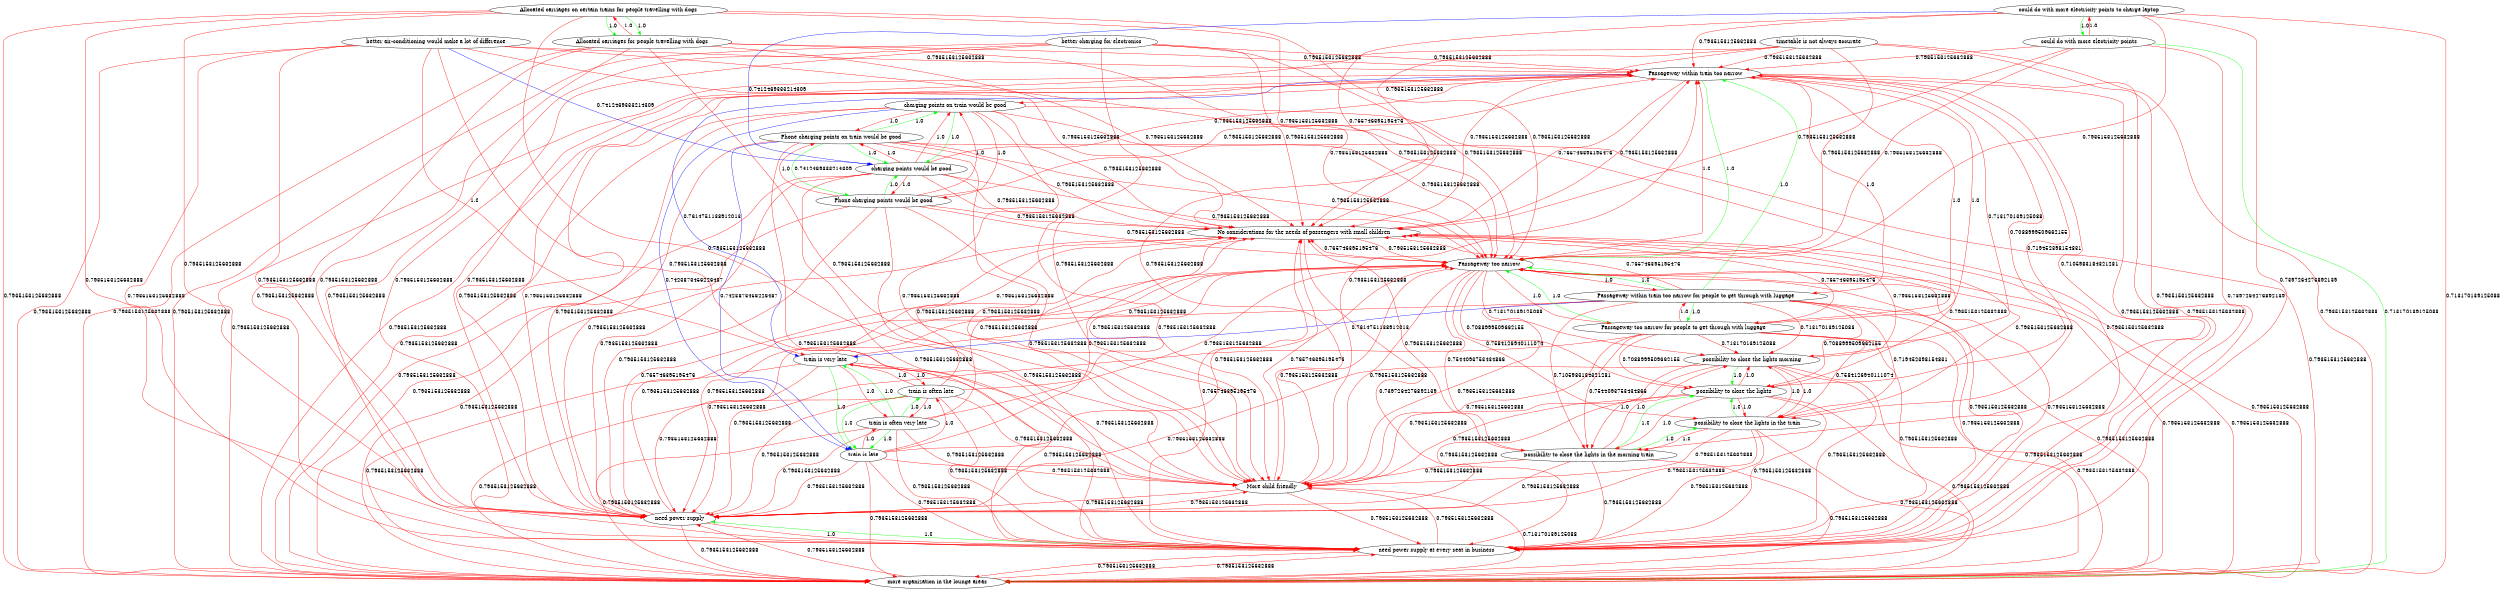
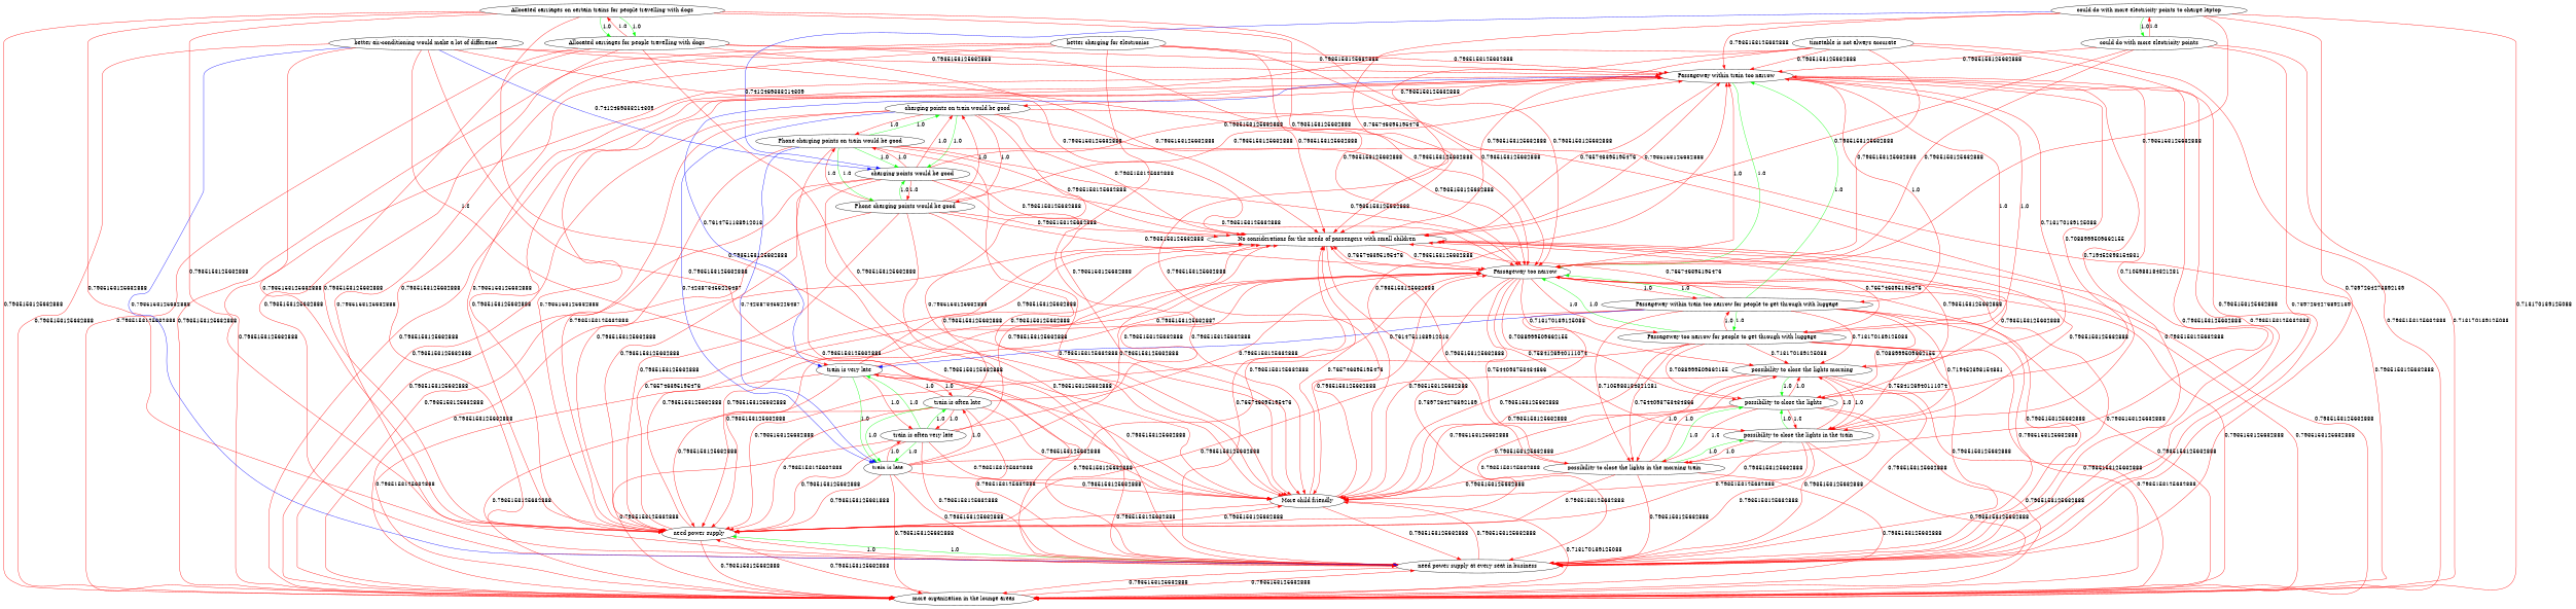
  digraph {
    edge [color=red]
    "Allocated carriages on certain trains for people travelling with dogs"
    "Allocated carriages for people travelling with dogs"
    "More child friendly"
    "No considerations for the needs of passengers with small children"
    "Passageway too narrow"
    "more organization in the lounge areas"
    "need power supply at every seat in business"
    "need power supply"
    "Passageway within train too narrow"
    "Passageway within train too narrow for people to get through with luggage"
    "Passageway too narrow for people to get through with luggage"
    "possibility to close the lights in the morning train"
    "possibility to close the lights in the train"
    "possibility to close the lights"
    "possibility to close the lights morning"
    "train is very late"
    "charging points on train would be good"
    "train is late"
    "train is often very late"
    "train is often late"
    "Phone charging points on train would be good"
    "Phone charging points would be good"
    "charging points would be good"
    "better air-conditioning would make a lot of difference"
    "better charging for electronics"
    "could do with more electricity points to charge laptop"
    "could do with more electricity points"
    "timetable is not always accurate"
    "Allocated carriages on certain trains for people travelling with dogs" -> "Allocated carriages for people travelling with dogs" [color=green label=1.0]
    "Allocated carriages on certain trains for people travelling with dogs" -> "Allocated carriages for people travelling with dogs" [color=green label=1.0]
    "Allocated carriages on certain trains for people travelling with dogs" -> "More child friendly" [label=0.7935153125632888]
    "Allocated carriages on certain trains for people travelling with dogs" -> "No considerations for the needs of passengers with small children" [label=0.7935153125632888]
    "Allocated carriages on certain trains for people travelling with dogs" -> "Passageway too narrow" [label=0.7935153125632888]
    "Allocated carriages on certain trains for people travelling with dogs" -> "more organization in the lounge areas" [label=0.7935153125632888]
    "Allocated carriages on certain trains for people travelling with dogs" -> "need power supply at every seat in business" [label=0.7935153125632888]
    "Allocated carriages on certain trains for people travelling with dogs" -> "need power supply" [label=0.7935153125632888]
    "Allocated carriages for people travelling with dogs" -> "Allocated carriages on certain trains for people travelling with dogs" [label=1.0]
    "Allocated carriages for people travelling with dogs" -> "More child friendly" [label=0.7935153125632888]
    "Allocated carriages for people travelling with dogs" -> "No considerations for the needs of passengers with small children" [label=0.7935153125632888]
    "Allocated carriages for people travelling with dogs" -> "Passageway too narrow" [label=0.7935153125632888]
    "Allocated carriages for people travelling with dogs" -> "more organization in the lounge areas" [label=0.7935153125632888]
    "Allocated carriages for people travelling with dogs" -> "need power supply at every seat in business" [label=0.7935153125632888]
    "Allocated carriages for people travelling with dogs" -> "need power supply" [label=0.7935153125632888]
    "Allocated carriages for people travelling with dogs" -> "Passageway within train too narrow" [label=0.7935153125632888]
    "More child friendly" -> "No considerations for the needs of passengers with small children" [label=0.765746395195476]
    "More child friendly" -> "Passageway too narrow" [label=0.7935153125632888]
    "More child friendly" -> "more organization in the lounge areas" [label=0.713170139125088]
    "More child friendly" -> "need power supply at every seat in business" [label=0.7935153125632888]
    "More child friendly" -> "need power supply" [label=0.7935153125632888]
    "More child friendly" -> "Passageway within train too narrow" [label=0.7935153125632888]
    "No considerations for the needs of passengers with small children" -> "Passageway too narrow" [label=0.7935153125632888]
    "No considerations for the needs of passengers with small children" -> "more organization in the lounge areas" [label=0.7935153125632888]
    "No considerations for the needs of passengers with small children" -> "need power supply at every seat in business" [label=0.7397264276892139]
    "No considerations for the needs of passengers with small children" -> "Passageway within train too narrow" [label=0.7935153125632888]
    "Passageway too narrow" -> "More child friendly" [label=0.7935153125632888]
    "Passageway too narrow" -> "No considerations for the needs of passengers with small children" [label=0.765746395195476]
    "Passageway too narrow" -> "more organization in the lounge areas" [label=0.7935153125632888]
    "Passageway too narrow" -> "need power supply at every seat in business" [label=0.7935153125632888]
    "Passageway too narrow" -> "need power supply" [label=0.7935153125632888]
    "Passageway too narrow" -> "Passageway within train too narrow" [label=1.0]
    "Passageway too narrow" -> "Passageway within train too narrow for people to get through with luggage" [label=1.0]
    "Passageway too narrow" -> "Passageway too narrow for people to get through with luggage" [label=1.0]
    "Passageway too narrow" -> "possibility to close the lights in the morning train" [label=0.7544093753434866]
    "Passageway too narrow" -> "possibility to close the lights in the train" [label=0.7584126940111074]
    "Passageway too narrow" -> "possibility to close the lights" [label=0.7088999509662155]
    "Passageway too narrow" -> "possibility to close the lights morning" [label=0.713170139125088]
    "more organization in the lounge areas" -> "No considerations for the needs of passengers with small children" [label=0.7935153125632888]
    "more organization in the lounge areas" -> "Passageway too narrow" [label=0.7935153125632888]
    "more organization in the lounge areas" -> "need power supply at every seat in business" [label=0.7935153125632888]
    "more organization in the lounge areas" -> "need power supply" [label=0.7935153125632888]
    "more organization in the lounge areas" -> "Passageway within train too narrow" [label=0.7935153125632888]
    "need power supply at every seat in business" -> "More child friendly" [label=0.7935153125632888]
    "need power supply at every seat in business" -> "No considerations for the needs of passengers with small children" [label=0.765746395195476]
    "need power supply at every seat in business" -> "Passageway too narrow" [label=0.7935153125632888]
    "need power supply at every seat in business" -> "more organization in the lounge areas" [label=0.7935153125632888]
    "need power supply at every seat in business" -> "need power supply" [color=green label=1.0]
    "need power supply at every seat in business" -> "Passageway within train too narrow" [label=0.7935153125632888]
    "need power supply" -> "More child friendly" [label=0.7935153125632888]
    "need power supply" -> "No considerations for the needs of passengers with small children" [label=0.765746395195476]
    "need power supply" -> "Passageway too narrow" [label=0.7935153125632888]
    "need power supply" -> "more organization in the lounge areas" [label=0.7935153125632888]
    "need power supply" -> "need power supply at every seat in business" [label=1.0]
    "need power supply" -> "Passageway within train too narrow" [label=0.7935153125632888]
    "Passageway within train too narrow" -> "No considerations for the needs of passengers with small children" [label=0.765746395195476]
    "Passageway within train too narrow" -> "Passageway too narrow" [color=green label=1.0]
    "Passageway within train too narrow" -> "more organization in the lounge areas" [label=0.7935153125632888]
    "Passageway within train too narrow" -> "need power supply at every seat in business" [label=0.7935153125632888]
    "Passageway within train too narrow" -> "need power supply" [label=0.7935153125632888]
    "Passageway within train too narrow" -> "Passageway within train too narrow for people to get through with luggage" [label=1.0]
    "Passageway within train too narrow" -> "Passageway too narrow for people to get through with luggage" [label=1.0]
    "Passageway within train too narrow" -> "possibility to close the lights in the morning train" [label=0.7105983184321281]
    "Passageway within train too narrow" -> "possibility to close the lights in the train" [label=0.719452398154831]
    "Passageway within train too narrow" -> "possibility to close the lights" [label=0.7088999509662155]
    "Passageway within train too narrow" -> "possibility to close the lights morning" [label=0.713170139125088]
    "Passageway within train too narrow" -> "train is very late" [color=blue label=0.7614751138912013]
    "Passageway within train too narrow" -> "charging points on train would be good" [label=0.7935153125632888]
    "Passageway within train too narrow for people to get through with luggage" -> "More child friendly" [label=0.7935153125632888]
    "Passageway within train too narrow for people to get through with luggage" -> "No considerations for the needs of passengers with small children" [label=0.765746395195476]
    "Passageway within train too narrow for people to get through with luggage" -> "Passageway too narrow" [color=green label=1.0]
    "Passageway within train too narrow for people to get through with luggage" -> "more organization in the lounge areas" [label=0.7935153125632888]
    "Passageway within train too narrow for people to get through with luggage" -> "need power supply at every seat in business" [label=0.7935153125632888]
    "Passageway within train too narrow for people to get through with luggage" -> "need power supply" [label=0.7935153125632888]
    "Passageway within train too narrow for people to get through with luggage" -> "Passageway within train too narrow" [color=green label=1.0]
    "Passageway within train too narrow for people to get through with luggage" -> "Passageway too narrow for people to get through with luggage" [color=green label=1.0]
    "Passageway within train too narrow for people to get through with luggage" -> "possibility to close the lights in the morning train" [label=0.7105983184321281]
    "Passageway within train too narrow for people to get through with luggage" -> "possibility to close the lights in the train" [label=0.719452398154831]
    "Passageway within train too narrow for people to get through with luggage" -> "possibility to close the lights" [label=0.7088999509662155]
    "Passageway within train too narrow for people to get through with luggage" -> "possibility to close the lights morning" [label=0.713170139125088]
    "Passageway within train too narrow for people to get through with luggage" -> "train is very late" [color=blue label=0.7614751138912013]
    "Passageway too narrow for people to get through with luggage" -> "More child friendly" [label=0.7935153125632888]
    "Passageway too narrow for people to get through with luggage" -> "No considerations for the needs of passengers with small children" [label=0.765746395195476]
    "Passageway too narrow for people to get through with luggage" -> "Passageway too narrow" [color=green label=1.0]
    "Passageway too narrow for people to get through with luggage" -> "more organization in the lounge areas" [label=0.7935153125632888]
    "Passageway too narrow for people to get through with luggage" -> "need power supply at every seat in business" [label=0.7935153125632888]
    "Passageway too narrow for people to get through with luggage" -> "need power supply" [label=0.7935153125632888]
    "Passageway too narrow for people to get through with luggage" -> "Passageway within train too narrow" [label=1.0]
    "Passageway too narrow for people to get through with luggage" -> "Passageway within train too narrow for people to get through with luggage" [label=1.0]
    "Passageway too narrow for people to get through with luggage" -> "possibility to close the lights in the morning train" [label=0.7544093753434866]
    "Passageway too narrow for people to get through with luggage" -> "possibility to close the lights in the train" [label=0.7584126940111074]
    "Passageway too narrow for people to get through with luggage" -> "possibility to close the lights" [label=0.7088999509662155]
    "Passageway too narrow for people to get through with luggage" -> "possibility to close the lights morning" [label=0.713170139125088]
    "possibility to close the lights in the morning train" -> "More child friendly" [label=0.7935153125632888]
    "possibility to close the lights in the morning train" -> "No considerations for the needs of passengers with small children" [label=0.7935153125632888]
    "possibility to close the lights in the morning train" -> "more organization in the lounge areas" [label=0.7935153125632888]
    "possibility to close the lights in the morning train" -> "need power supply at every seat in business" [label=0.7935153125632888]
    "possibility to close the lights in the morning train" -> "need power supply" [label=0.7935153125632888]
    "possibility to close the lights in the morning train" -> "possibility to close the lights in the train" [color=green label=1.0]
    "possibility to close the lights in the morning train" -> "possibility to close the lights" [color=green label=1.0]
    "possibility to close the lights in the morning train" -> "possibility to close the lights morning" [label=1.0]
    "possibility to close the lights in the train" -> "More child friendly" [label=0.7935153125632888]
    "possibility to close the lights in the train" -> "No considerations for the needs of passengers with small children" [label=0.7935153125632888]
    "possibility to close the lights in the train" -> "more organization in the lounge areas" [label=0.7935153125632888]
    "possibility to close the lights in the train" -> "need power supply at every seat in business" [label=0.7935153125632888]
    "possibility to close the lights in the train" -> "need power supply" [label=0.7935153125632888]
    "possibility to close the lights in the train" -> "possibility to close the lights in the morning train" [label=1.0]
    "possibility to close the lights in the train" -> "possibility to close the lights" [color=green label=1.0]
    "possibility to close the lights in the train" -> "possibility to close the lights morning" [label=1.0]
    "possibility to close the lights" -> "More child friendly" [label=0.7935153125632888]
    "possibility to close the lights" -> "No considerations for the needs of passengers with small children" [label=0.7935153125632888]
    "possibility to close the lights" -> "more organization in the lounge areas" [label=0.7935153125632888]
    "possibility to close the lights" -> "need power supply at every seat in business" [label=0.7935153125632888]
    "possibility to close the lights" -> "need power supply" [label=0.7935153125632888]
    "possibility to close the lights" -> "possibility to close the lights in the morning train" [label=1.0]
    "possibility to close the lights" -> "possibility to close the lights in the train" [label=1.0]
    "possibility to close the lights" -> "possibility to close the lights morning" [label=1.0]
    "possibility to close the lights morning" -> "More child friendly" [label=0.7935153125632888]
    "possibility to close the lights morning" -> "No considerations for the needs of passengers with small children" [label=0.7935153125632888]
    "possibility to close the lights morning" -> "more organization in the lounge areas" [label=0.7935153125632888]
    "possibility to close the lights morning" -> "need power supply at every seat in business" [label=0.7935153125632888]
    "possibility to close the lights morning" -> "need power supply" [label=0.7935153125632888]
    "possibility to close the lights morning" -> "possibility to close the lights in the morning train" [label=1.0]
    "possibility to close the lights morning" -> "possibility to close the lights in the train" [label=1.0]
    "possibility to close the lights morning" -> "possibility to close the lights" [color=green label=1.0]
    "train is very late" -> "More child friendly" [label=0.7935153125632888]
    "train is very late" -> "No considerations for the needs of passengers with small children" [label=0.7935153125632888]
-   "train is very late" -> "Passageway too narrow" [label=0.7935153125632888]
+   "train is very late" -> "Passageway too narrow" [label=0.7935153125632887]
    "train is very late" -> "more organization in the lounge areas" [label=0.7935153125632888]
    "train is very late" -> "need power supply at every seat in business" [label=0.7935153125632888]
    "train is very late" -> "need power supply" [label=0.7935153125632888]
    "train is very late" -> "train is late" [color=green label=1.0]
    "train is very late" -> "train is often very late" [label=1.0]
    "train is very late" -> "train is often late" [label=1.0]
    "charging points on train would be good" -> "More child friendly" [label=0.7935153125632888]
    "charging points on train would be good" -> "No considerations for the needs of passengers with small children" [label=0.7935153125632888]
    "charging points on train would be good" -> "Passageway too narrow" [label=0.7935153125632888]
    "charging points on train would be good" -> "more organization in the lounge areas" [label=0.7935153125632888]
    "charging points on train would be good" -> "need power supply at every seat in business" [label=0.7935153125632888]
    "charging points on train would be good" -> "need power supply" [label=0.7935153125632888]
    "charging points on train would be good" -> "train is late" [color=blue label=0.7423873456226487]
    "charging points on train would be good" -> "Phone charging points on train would be good" [label=1.0]
    "charging points on train would be good" -> "Phone charging points would be good" [label=1.0]
    "charging points on train would be good" -> "charging points would be good" [color=green label=1.0]
    "train is late" -> "More child friendly" [label=0.7935153125632888]
    "train is late" -> "No considerations for the needs of passengers with small children" [label=0.7935153125632888]
    "train is late" -> "Passageway too narrow" [label=0.7935153125632888]
    "train is late" -> "more organization in the lounge areas" [label=0.7935153125632888]
    "train is late" -> "need power supply at every seat in business" [label=0.7935153125632888]
-   "train is late" -> "need power supply" [label=0.7935153125632888]
+   "train is late" -> "need power supply" [label=0.7935153125631888]
    "train is late" -> "train is often very late" [label=1.0]
    "train is late" -> "train is often late" [label=1.0]
    "train is often very late" -> "More child friendly" [label=0.7935153125632888]
    "train is often very late" -> "No considerations for the needs of passengers with small children" [label=0.7935153125632888]
    "train is often very late" -> "Passageway too narrow" [label=0.7935153125632888]
    "train is often very late" -> "more organization in the lounge areas" [label=0.7935153125632888]
    "train is often very late" -> "need power supply at every seat in business" [label=0.7935153125632888]
    "train is often very late" -> "need power supply" [label=0.7935153125632888]
    "train is often very late" -> "train is very late" [color=green label=1.0]
    "train is often very late" -> "train is late" [color=green label=1.0]
    "train is often very late" -> "train is often late" [color=green label=1.0]
    "train is often late" -> "More child friendly" [label=0.7935153125632888]
    "train is often late" -> "No considerations for the needs of passengers with small children" [label=0.7935153125632888]
    "train is often late" -> "Passageway too narrow" [label=0.7935153125632888]
    "train is often late" -> "more organization in the lounge areas" [label=0.7935153125632888]
    "train is often late" -> "need power supply at every seat in business" [label=0.7935153125632888]
    "train is often late" -> "need power supply" [label=0.7935153125632888]
    "train is often late" -> "train is very late" [label=1.0]
    "train is often late" -> "train is late" [color=green label=1.0]
    "train is often late" -> "train is often very late" [label=1.0]
    "Phone charging points on train would be good" -> "More child friendly" [label=0.7935153125632888]
    "Phone charging points on train would be good" -> "No considerations for the needs of passengers with small children" [label=0.7935153125632888]
    "Phone charging points on train would be good" -> "Passageway too narrow" [label=0.7935153125632888]
    "Phone charging points on train would be good" -> "more organization in the lounge areas" [label=0.7935153125632888]
    "Phone charging points on train would be good" -> "need power supply at every seat in business" [label=0.7935153125632888]
    "Phone charging points on train would be good" -> "need power supply" [label=0.7935153125632888]
    "Phone charging points on train would be good" -> "charging points on train would be good" [color=green label=1.0]
    "Phone charging points on train would be good" -> "train is late" [color=blue label=0.7423873456226487]
-   "Phone charging points on train would be good" -> "Phone charging points would be good" [color=green label=0.7412469333214309]
+   "Phone charging points on train would be good" -> "Phone charging points would be good" [color=green label=1.0]
    "Phone charging points on train would be good" -> "charging points would be good" [color=green label=1.0]
    "Phone charging points would be good" -> "More child friendly" [label=0.7935153125632888]
    "Phone charging points would be good" -> "No considerations for the needs of passengers with small children" [label=0.7935153125632888]
    "Phone charging points would be good" -> "Passageway too narrow" [label=0.7935153125632888]
    "Phone charging points would be good" -> "more organization in the lounge areas" [label=0.7935153125632888]
    "Phone charging points would be good" -> "need power supply at every seat in business" [label=0.7935153125632888]
    "Phone charging points would be good" -> "need power supply" [label=0.7935153125632888]
    "Phone charging points would be good" -> "Passageway within train too narrow" [label=0.7935153125632888]
    "Phone charging points would be good" -> "charging points on train would be good" [label=1.0]
    "Phone charging points would be good" -> "Phone charging points on train would be good" [label=1.0]
    "Phone charging points would be good" -> "charging points would be good" [color=green label=1.0]
    "charging points would be good" -> "More child friendly" [label=0.7935153125632888]
    "charging points would be good" -> "No considerations for the needs of passengers with small children" [label=0.7935153125632888]
    "charging points would be good" -> "Passageway too narrow" [label=0.7935153125632888]
    "charging points would be good" -> "more organization in the lounge areas" [label=0.7935153125632888]
    "charging points would be good" -> "need power supply at every seat in business" [label=0.7935153125632888]
    "charging points would be good" -> "need power supply" [label=0.7935153125632888]
    "charging points would be good" -> "Passageway within train too narrow" [label=0.7935153125632888]
    "charging points would be good" -> "charging points on train would be good" [label=1.0]
    "charging points would be good" -> "Phone charging points on train would be good" [label=1.0]
    "charging points would be good" -> "Phone charging points would be good" [label=1.0]
    "better air-conditioning would make a lot of difference" -> "More child friendly" [label=0.7935153125632888]
    "better air-conditioning would make a lot of difference" -> "No considerations for the needs of passengers with small children" [label=0.7935153125632888]
    "better air-conditioning would make a lot of difference" -> "Passageway too narrow" [label=0.7935153125632888]
    "better air-conditioning would make a lot of difference" -> "more organization in the lounge areas" [label=0.7935153125632888]
-   "better air-conditioning would make a lot of difference" -> "need power supply at every seat in business" [label=0.7935153125632888]
+   "better air-conditioning would make a lot of difference" -> "need power supply at every seat in business" [color=blue label=0.7935153125632888]
    "better air-conditioning would make a lot of difference" -> "need power supply" [label=0.7935153125632888]
    "better air-conditioning would make a lot of difference" -> "Passageway within train too narrow" [label=0.7935153125632888]
    "better air-conditioning would make a lot of difference" -> "train is very late" [label=1.0]
    "better air-conditioning would make a lot of difference" -> "charging points would be good" [color=blue label=0.7412469333214309]
    "better charging for electronics" -> "More child friendly" [label=0.7935153125632888]
    "better charging for electronics" -> "No considerations for the needs of passengers with small children" [label=0.7935153125632888]
    "better charging for electronics" -> "Passageway too narrow" [label=0.7935153125632888]
    "better charging for electronics" -> "more organization in the lounge areas" [label=0.7935153125632888]
    "better charging for electronics" -> "need power supply at every seat in business" [label=0.7935153125632888]
    "better charging for electronics" -> "need power supply" [label=0.7935153125632888]
    "better charging for electronics" -> "Passageway within train too narrow" [label=0.7935153125632888]
    "could do with more electricity points to charge laptop" -> "No considerations for the needs of passengers with small children" [label=0.765746395195476]
    "could do with more electricity points to charge laptop" -> "Passageway too narrow" [label=0.7935153125632888]
    "could do with more electricity points to charge laptop" -> "more organization in the lounge areas" [label=0.713170139125088]
    "could do with more electricity points to charge laptop" -> "need power supply at every seat in business" [label=0.7397264276892139]
    "could do with more electricity points to charge laptop" -> "Passageway within train too narrow" [label=0.7935153125632888]
    "could do with more electricity points to charge laptop" -> "charging points would be good" [color=blue label=0.7412469333214309]
    "could do with more electricity points to charge laptop" -> "could do with more electricity points" [color=green label=1.0]
    "could do with more electricity points" -> "No considerations for the needs of passengers with small children" [label=0.7935153125632888]
    "could do with more electricity points" -> "Passageway too narrow" [label=0.7935153125632888]
-   "could do with more electricity points" -> "more organization in the lounge areas" [color=green label=0.713170139125088]
+   "could do with more electricity points" -> "more organization in the lounge areas" [label=0.713170139125088]
    "could do with more electricity points" -> "need power supply at every seat in business" [label=0.7397264276892139]
    "could do with more electricity points" -> "Passageway within train too narrow" [label=0.7935153125632888]
    "could do with more electricity points" -> "could do with more electricity points to charge laptop" [label=1.0]
    "timetable is not always accurate" -> "More child friendly" [label=0.7935153125632888]
    "timetable is not always accurate" -> "No considerations for the needs of passengers with small children" [label=0.7935153125632888]
    "timetable is not always accurate" -> "Passageway too narrow" [label=0.7935153125632888]
    "timetable is not always accurate" -> "more organization in the lounge areas" [label=0.7935153125632888]
    "timetable is not always accurate" -> "need power supply at every seat in business" [label=0.7935153125632888]
    "timetable is not always accurate" -> "need power supply" [label=0.7935153125632888]
    "timetable is not always accurate" -> "Passageway within train too narrow" [label=0.7935153125632888]
  }
